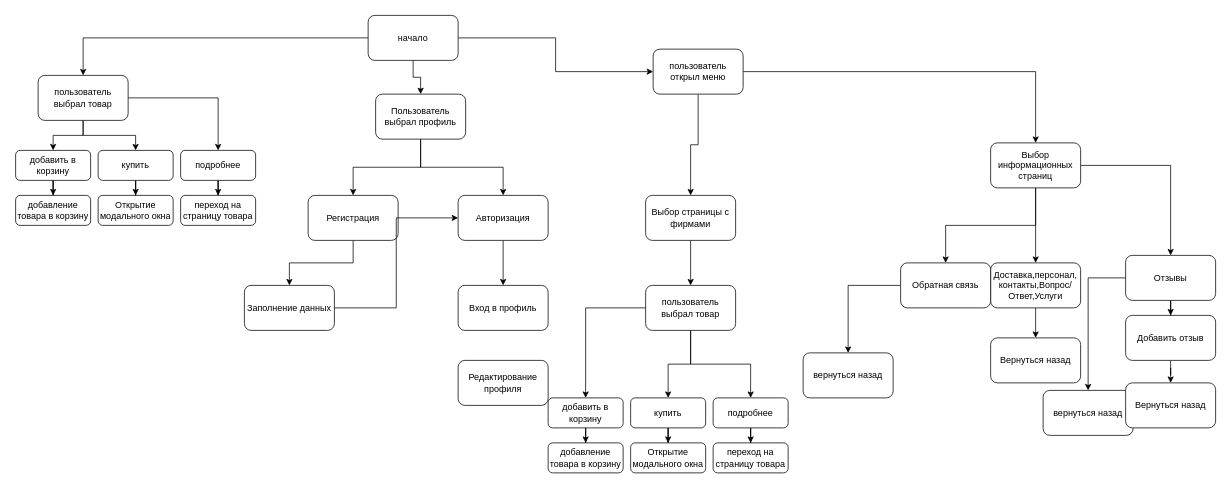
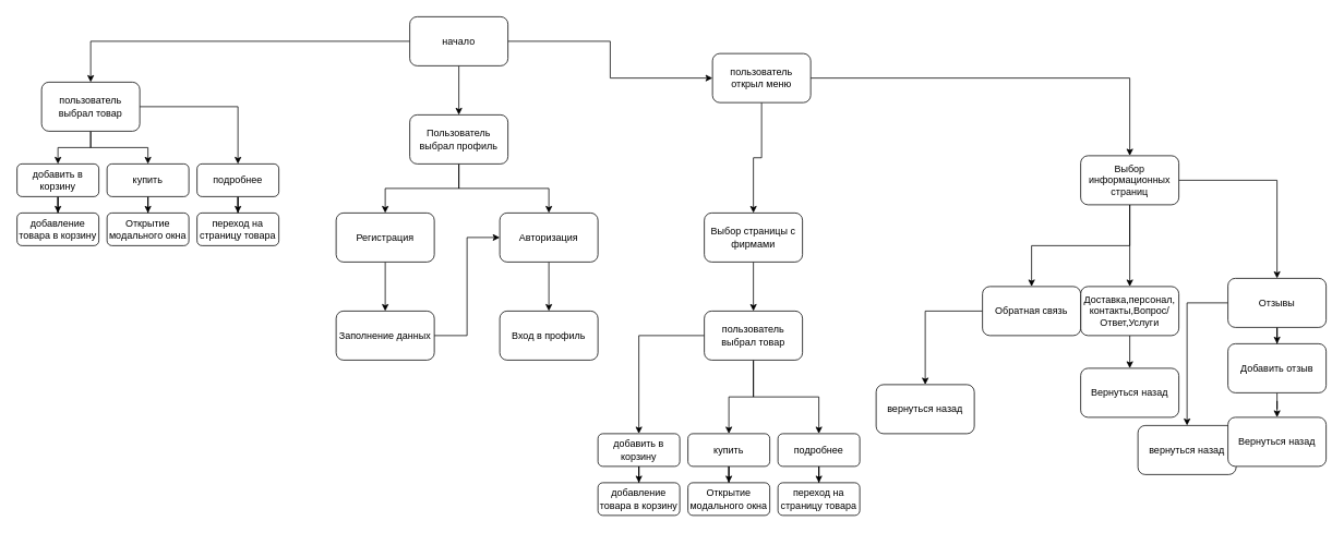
  <mxCell id="0" />
  <mxCell id="1" parent="0" />
  <mxCell id="2" style="edgeStyle=orthogonalEdgeStyle;rounded=0;orthogonalLoop=1;jettySize=auto;html=1;entryX=0.5;entryY=0;entryDx=0;entryDy=0;" edge="1" parent="1" source="5" target="9"><mxGeometry relative="1" as="geometry" /></mxCell>
  <mxCell id="3" style="edgeStyle=orthogonalEdgeStyle;rounded=0;orthogonalLoop=1;jettySize=auto;html=1;" edge="1" parent="1" source="5" target="21"><mxGeometry relative="1" as="geometry" /></mxCell>
  <mxCell id="4" style="edgeStyle=orthogonalEdgeStyle;rounded=0;orthogonalLoop=1;jettySize=auto;html=1;entryX=0.5;entryY=0;entryDx=0;entryDy=0;" edge="1" parent="1" source="5" target="43"><mxGeometry relative="1" as="geometry" /></mxCell>
- <mxCell id="5" value="начало" style="rounded=1;whiteSpace=wrap;html=1;" vertex="1" parent="1"><mxGeometry x="490" y="20" width="120" height="60" as="geometry" /></mxCell>
+ <mxCell id="5" value="начало" style="rounded=1;whiteSpace=wrap;html=1;" vertex="1" parent="1"><mxGeometry x="500" width="120" height="60" as="geometry" y="20" /></mxCell>
  <mxCell id="6" style="edgeStyle=orthogonalEdgeStyle;rounded=0;orthogonalLoop=1;jettySize=auto;html=1;" edge="1" parent="1" source="9" target="15"><mxGeometry relative="1" as="geometry" /></mxCell>
  <mxCell id="7" style="edgeStyle=orthogonalEdgeStyle;rounded=0;orthogonalLoop=1;jettySize=auto;html=1;entryX=0.5;entryY=0;entryDx=0;entryDy=0;" edge="1" parent="1" source="9" target="11"><mxGeometry relative="1" as="geometry" /></mxCell>
  <mxCell id="8" style="edgeStyle=orthogonalEdgeStyle;rounded=0;orthogonalLoop=1;jettySize=auto;html=1;entryX=0.5;entryY=0;entryDx=0;entryDy=0;" edge="1" parent="1" source="9" target="13"><mxGeometry relative="1" as="geometry" /></mxCell>
  <mxCell id="9" value="пользователь выбрал товар" style="rounded=1;whiteSpace=wrap;html=1;" vertex="1" parent="1"><mxGeometry x="50" y="100" width="120" height="60" as="geometry" /></mxCell>
  <mxCell id="10" style="edgeStyle=orthogonalEdgeStyle;rounded=0;orthogonalLoop=1;jettySize=auto;html=1;entryX=0.5;entryY=0;entryDx=0;entryDy=0;" edge="1" parent="1" source="11" target="16"><mxGeometry relative="1" as="geometry" /></mxCell>
  <mxCell id="11" value="добавить в корзину" style="rounded=1;whiteSpace=wrap;html=1;" vertex="1" parent="1"><mxGeometry y="200" width="100" height="40" as="geometry" x="20" /></mxCell>
  <mxCell id="12" style="edgeStyle=orthogonalEdgeStyle;rounded=0;orthogonalLoop=1;jettySize=auto;html=1;entryX=0.5;entryY=0;entryDx=0;entryDy=0;" edge="1" parent="1" source="13" target="17"><mxGeometry relative="1" as="geometry" /></mxCell>
  <mxCell id="13" value="купить" style="rounded=1;whiteSpace=wrap;html=1;" vertex="1" parent="1"><mxGeometry x="130" y="200" width="100" height="40" as="geometry" /></mxCell>
  <mxCell id="14" style="edgeStyle=orthogonalEdgeStyle;rounded=0;orthogonalLoop=1;jettySize=auto;html=1;entryX=0.5;entryY=0;entryDx=0;entryDy=0;" edge="1" parent="1" source="15" target="18"><mxGeometry relative="1" as="geometry"><mxPoint x="540" y="260" as="targetPoint" /></mxGeometry></mxCell>
  <mxCell id="15" value="подробнее" style="rounded=1;whiteSpace=wrap;html=1;" vertex="1" parent="1"><mxGeometry x="240" y="200" width="100" height="40" as="geometry" /></mxCell>
  <mxCell id="16" value="добавление товара в корзину" style="rounded=1;whiteSpace=wrap;html=1;" vertex="1" parent="1"><mxGeometry y="260" width="100" height="40" as="geometry" x="20" /></mxCell>
  <mxCell id="17" value="Открытие модального окна" style="rounded=1;whiteSpace=wrap;html=1;" vertex="1" parent="1"><mxGeometry x="130" y="260" width="100" height="40" as="geometry" /></mxCell>
  <mxCell id="18" value="переход на страницу товара" style="rounded=1;whiteSpace=wrap;html=1;" vertex="1" parent="1"><mxGeometry x="240" y="260" width="100" height="40" as="geometry" /></mxCell>
  <mxCell id="19" style="edgeStyle=orthogonalEdgeStyle;rounded=0;orthogonalLoop=1;jettySize=auto;html=1;entryX=0.5;entryY=0;entryDx=0;entryDy=0;" edge="1" parent="1" source="21" target="25"><mxGeometry relative="1" as="geometry" /></mxCell>
  <mxCell id="20" style="edgeStyle=orthogonalEdgeStyle;rounded=0;orthogonalLoop=1;jettySize=auto;html=1;" edge="1" parent="1" source="21" target="27"><mxGeometry relative="1" as="geometry" /></mxCell>
  <mxCell id="21" value="пользователь открыл меню" style="rounded=1;whiteSpace=wrap;html=1;" vertex="1" parent="1"><mxGeometry x="870" y="65" width="120" height="60" as="geometry" /></mxCell>
  <mxCell id="22" style="edgeStyle=orthogonalEdgeStyle;rounded=0;orthogonalLoop=1;jettySize=auto;html=1;" edge="1" parent="1" source="25" target="32"><mxGeometry relative="1" as="geometry" /></mxCell>
  <mxCell id="23" style="edgeStyle=orthogonalEdgeStyle;rounded=0;orthogonalLoop=1;jettySize=auto;html=1;entryX=0.5;entryY=0;entryDx=0;entryDy=0;" edge="1" parent="1" source="25" target="29"><mxGeometry relative="1" as="geometry" /></mxCell>
  <mxCell id="24" style="edgeStyle=orthogonalEdgeStyle;rounded=0;orthogonalLoop=1;jettySize=auto;html=1;entryX=0.5;entryY=0;entryDx=0;entryDy=0;" edge="1" parent="1" source="25" target="34"><mxGeometry relative="1" as="geometry" /></mxCell>
  <mxCell id="25" value="Выбор информационных страниц" style="rounded=1;whiteSpace=wrap;html=1;" vertex="1" parent="1"><mxGeometry x="1320" y="190" width="120" height="60" as="geometry" /></mxCell>
  <mxCell id="26" style="edgeStyle=orthogonalEdgeStyle;rounded=0;orthogonalLoop=1;jettySize=auto;html=1;entryX=0.5;entryY=0;entryDx=0;entryDy=0;" edge="1" parent="1" source="27" target="47"><mxGeometry relative="1" as="geometry" /></mxCell>
  <mxCell id="27" value="Выбор страницы с фирмами" style="rounded=1;whiteSpace=wrap;html=1;" vertex="1" parent="1"><mxGeometry x="860" y="260" width="120" height="60" as="geometry" /></mxCell>
  <mxCell id="28" style="edgeStyle=orthogonalEdgeStyle;rounded=0;orthogonalLoop=1;jettySize=auto;html=1;" edge="1" parent="1" source="29" target="35"><mxGeometry relative="1" as="geometry" /></mxCell>
  <mxCell id="29" value="Доставка,персонал,&lt;br&gt;контакты,Вопрос/Ответ,Услуги" style="rounded=1;whiteSpace=wrap;html=1;" vertex="1" parent="1"><mxGeometry x="1320" y="350" width="120" height="60" as="geometry" /></mxCell>
  <mxCell id="30" style="edgeStyle=orthogonalEdgeStyle;rounded=0;orthogonalLoop=1;jettySize=auto;html=1;entryX=0.5;entryY=0;entryDx=0;entryDy=0;" edge="1" parent="1" source="32" target="37"><mxGeometry relative="1" as="geometry"><Array as="points"><mxPoint x="1450" y="370" /></Array></mxGeometry></mxCell>
  <mxCell id="31" style="edgeStyle=orthogonalEdgeStyle;rounded=0;orthogonalLoop=1;jettySize=auto;html=1;" edge="1" parent="1" source="32" target="39"><mxGeometry relative="1" as="geometry" /></mxCell>
  <mxCell id="32" value="Отзывы" style="rounded=1;whiteSpace=wrap;html=1;" vertex="1" parent="1"><mxGeometry x="1500" y="340" width="120" height="60" as="geometry" /></mxCell>
  <mxCell id="33" style="edgeStyle=orthogonalEdgeStyle;rounded=0;orthogonalLoop=1;jettySize=auto;html=1;entryX=0.5;entryY=0;entryDx=0;entryDy=0;" edge="1" parent="1" source="34" target="36"><mxGeometry relative="1" as="geometry" /></mxCell>
  <mxCell id="34" value="Обратная связь" style="rounded=1;whiteSpace=wrap;html=1;" vertex="1" parent="1"><mxGeometry x="1200" y="350" width="120" height="60" as="geometry" /></mxCell>
  <mxCell id="35" value="Вернуться назад" style="rounded=1;whiteSpace=wrap;html=1;" vertex="1" parent="1"><mxGeometry x="1320" y="450" width="120" height="60" as="geometry" /></mxCell>
  <mxCell id="36" value="вернуться назад" style="rounded=1;whiteSpace=wrap;html=1;" vertex="1" parent="1"><mxGeometry x="1070" y="470" width="120" height="60" as="geometry" /></mxCell>
  <mxCell id="37" value="вернуться назад" style="rounded=1;whiteSpace=wrap;html=1;" vertex="1" parent="1"><mxGeometry x="1390" y="520" width="120" height="60" as="geometry" /></mxCell>
  <mxCell id="38" style="edgeStyle=orthogonalEdgeStyle;rounded=0;orthogonalLoop=1;jettySize=auto;html=1;entryX=0.5;entryY=0;entryDx=0;entryDy=0;" edge="1" parent="1" source="39" target="40"><mxGeometry relative="1" as="geometry" /></mxCell>
  <mxCell id="39" value="Добавить отзыв" style="rounded=1;whiteSpace=wrap;html=1;" vertex="1" parent="1"><mxGeometry x="1500" y="420" width="120" height="60" as="geometry" /></mxCell>
  <mxCell id="40" value="Вернуться назад" style="rounded=1;whiteSpace=wrap;html=1;" vertex="1" parent="1"><mxGeometry x="1500" y="510" width="120" height="60" as="geometry" /></mxCell>
  <mxCell id="41" style="edgeStyle=orthogonalEdgeStyle;rounded=0;orthogonalLoop=1;jettySize=auto;html=1;" edge="1" parent="1" source="43" target="60"><mxGeometry relative="1" as="geometry" /></mxCell>
  <mxCell id="42" style="edgeStyle=orthogonalEdgeStyle;rounded=0;orthogonalLoop=1;jettySize=auto;html=1;entryX=0.5;entryY=0;entryDx=0;entryDy=0;" edge="1" parent="1" source="43" target="58"><mxGeometry relative="1" as="geometry" /></mxCell>
- <mxCell id="43" value="Пользователь выбрал профиль" style="rounded=1;whiteSpace=wrap;html=1;" vertex="1" parent="1"><mxGeometry x="500" y="125" width="120" height="60" as="geometry" /></mxCell>
+ <mxCell id="43" value="Пользователь выбрал профиль" style="rounded=1;whiteSpace=wrap;html=1;" vertex="1" parent="1"><mxGeometry x="500" y="140" width="120" height="60" as="geometry" /></mxCell>
  <mxCell id="44" style="edgeStyle=orthogonalEdgeStyle;rounded=0;orthogonalLoop=1;jettySize=auto;html=1;" edge="1" parent="1" source="47" target="53"><mxGeometry relative="1" as="geometry" /></mxCell>
  <mxCell id="45" style="edgeStyle=orthogonalEdgeStyle;rounded=0;orthogonalLoop=1;jettySize=auto;html=1;entryX=0.5;entryY=0;entryDx=0;entryDy=0;" edge="1" parent="1" source="47" target="49"><mxGeometry relative="1" as="geometry" /></mxCell>
  <mxCell id="46" style="edgeStyle=orthogonalEdgeStyle;rounded=0;orthogonalLoop=1;jettySize=auto;html=1;entryX=0.5;entryY=0;entryDx=0;entryDy=0;" edge="1" parent="1" source="47" target="51"><mxGeometry relative="1" as="geometry" /></mxCell>
  <mxCell id="47" value="пользователь выбрал товар" style="rounded=1;whiteSpace=wrap;html=1;" vertex="1" parent="1"><mxGeometry x="860" y="380" width="120" height="60" as="geometry" /></mxCell>
  <mxCell id="48" style="edgeStyle=orthogonalEdgeStyle;rounded=0;orthogonalLoop=1;jettySize=auto;html=1;entryX=0.5;entryY=0;entryDx=0;entryDy=0;" edge="1" parent="1" source="49" target="54"><mxGeometry relative="1" as="geometry" /></mxCell>
  <mxCell id="49" value="добавить в корзину" style="rounded=1;whiteSpace=wrap;html=1;" vertex="1" parent="1"><mxGeometry x="730" y="530" width="100" height="40" as="geometry" /></mxCell>
  <mxCell id="50" style="edgeStyle=orthogonalEdgeStyle;rounded=0;orthogonalLoop=1;jettySize=auto;html=1;entryX=0.5;entryY=0;entryDx=0;entryDy=0;" edge="1" parent="1" source="51" target="55"><mxGeometry relative="1" as="geometry" /></mxCell>
  <mxCell id="51" value="купить" style="rounded=1;whiteSpace=wrap;html=1;" vertex="1" parent="1"><mxGeometry x="840" y="530" width="100" height="40" as="geometry" /></mxCell>
  <mxCell id="52" style="edgeStyle=orthogonalEdgeStyle;rounded=0;orthogonalLoop=1;jettySize=auto;html=1;entryX=0.5;entryY=0;entryDx=0;entryDy=0;" edge="1" parent="1" source="53" target="56"><mxGeometry relative="1" as="geometry"><mxPoint x="1250" y="590" as="targetPoint" /></mxGeometry></mxCell>
  <mxCell id="53" value="подробнее" style="rounded=1;whiteSpace=wrap;html=1;" vertex="1" parent="1"><mxGeometry x="950" y="530" width="100" height="40" as="geometry" /></mxCell>
  <mxCell id="54" value="добавление товара в корзину" style="rounded=1;whiteSpace=wrap;html=1;" vertex="1" parent="1"><mxGeometry x="730" y="590" width="100" height="40" as="geometry" /></mxCell>
  <mxCell id="55" value="Открытие модального окна" style="rounded=1;whiteSpace=wrap;html=1;" vertex="1" parent="1"><mxGeometry x="840" y="590" width="100" height="40" as="geometry" /></mxCell>
  <mxCell id="56" value="переход на страницу товара" style="rounded=1;whiteSpace=wrap;html=1;" vertex="1" parent="1"><mxGeometry x="950" y="590" width="100" height="40" as="geometry" /></mxCell>
  <mxCell id="57" style="edgeStyle=orthogonalEdgeStyle;rounded=0;orthogonalLoop=1;jettySize=auto;html=1;" edge="1" parent="1" source="58" target="63"><mxGeometry relative="1" as="geometry" /></mxCell>
  <mxCell id="58" value="Авторизация" style="rounded=1;whiteSpace=wrap;html=1;" vertex="1" parent="1"><mxGeometry x="610" y="260" width="120" height="60" as="geometry" /></mxCell>
  <mxCell id="59" style="edgeStyle=orthogonalEdgeStyle;rounded=0;orthogonalLoop=1;jettySize=auto;html=1;" edge="1" parent="1" source="60" target="62"><mxGeometry relative="1" as="geometry" /></mxCell>
  <mxCell id="60" value="Регистрация" style="rounded=1;whiteSpace=wrap;html=1;" vertex="1" parent="1"><mxGeometry x="410" y="260" width="120" height="60" as="geometry" /></mxCell>
  <mxCell id="61" style="edgeStyle=orthogonalEdgeStyle;rounded=0;orthogonalLoop=1;jettySize=auto;html=1;entryX=0;entryY=0.5;entryDx=0;entryDy=0;" edge="1" parent="1" source="62" target="58"><mxGeometry relative="1" as="geometry" /></mxCell>
- <mxCell id="62" value="Заполнение данных" style="rounded=1;whiteSpace=wrap;html=1;" vertex="1" parent="1"><mxGeometry x="325" y="380" width="120" height="60" as="geometry" /></mxCell>
+ <mxCell id="62" value="Заполнение данных" style="rounded=1;whiteSpace=wrap;html=1;" vertex="1" parent="1"><mxGeometry x="410" y="380" width="120" height="60" as="geometry" /></mxCell>
  <mxCell id="63" value="Вход в профиль" style="rounded=1;whiteSpace=wrap;html=1;" vertex="1" parent="1"><mxGeometry x="610" y="380" width="120" height="60" as="geometry" /></mxCell>
- <mxCell id="64" value="Редактирование профиля" style="rounded=1;whiteSpace=wrap;html=1;" vertex="1" parent="1"><mxGeometry x="610" y="480" width="120" height="60" as="geometry" /></mxCell>
